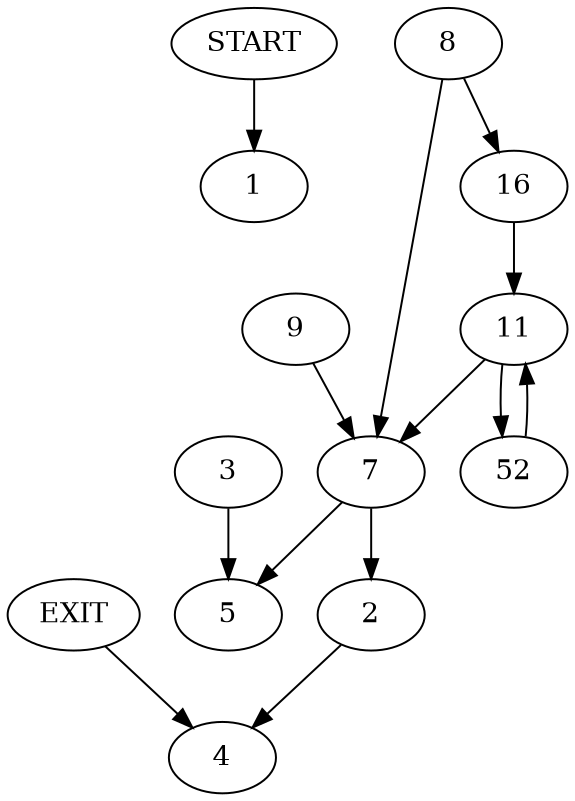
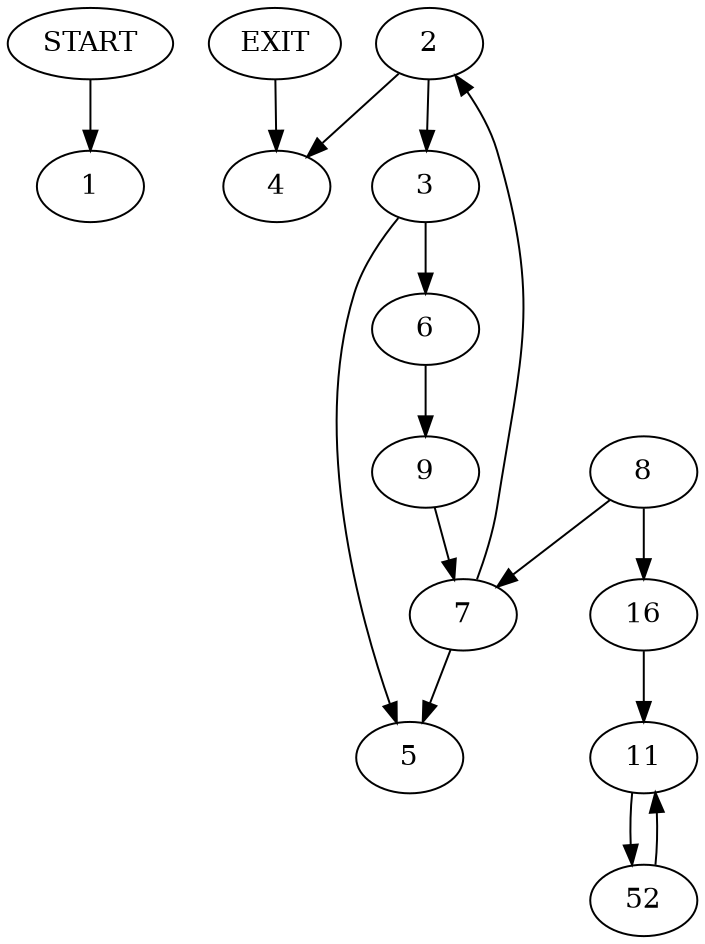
  digraph {
    n1 [label=START]
    1
    n3 [label=EXIT]
    4
    2
    3
    5
+   6
    9
    7
    8
    n12 [label=16]
    11
    n14 [label=52]
    n1 -> 1
    n3 -> 4
    2 -> 4
+   2 -> 3
    3 -> 5
+   3 -> 6
+   6 -> 9
    9 -> 7
    7 -> 2
    7 -> 5
    8 -> 7
    8 -> n12
    n12 -> 11
-   11 -> 7
    11 -> n14
    n14 -> 11
  }
